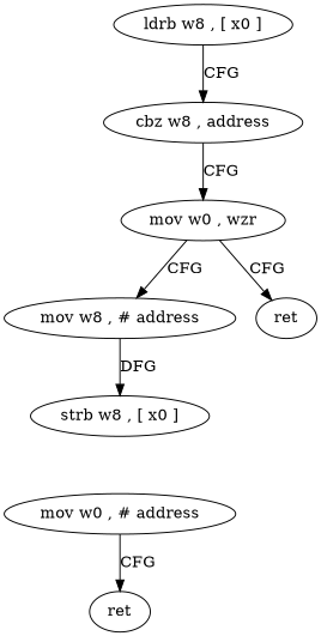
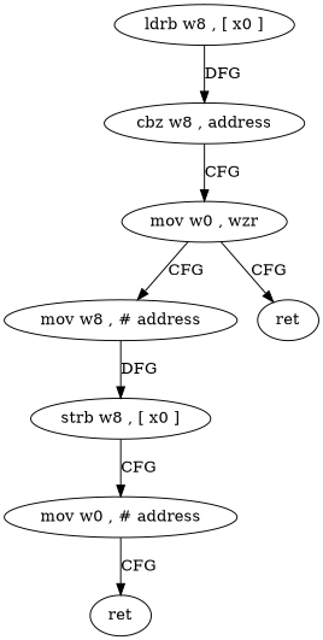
  digraph {
    n1 [label="ldrb w8 , [ x0 ]"]
    n2 [label="cbz w8 , address"]
    n3 [label="mov w0 , wzr"]
    n4 [label="mov w8 , # address"]
    n5 [label="strb w8 , [ x0 ]"]
    n6 [label=ret]
    n7 [label="mov w0 , # address"]
    n8 [label=ret]
-   n1 -> n2 [label=CFG]
+   n1 -> n2 [label=DFG]
    n2 -> n3 [label=CFG]
    n3 -> n4 [label=CFG]
    n3 -> n6 [label=CFG]
    n4 -> n5 [label=DFG]
+   n5 -> n7 [label=CFG]
    n7 -> n8 [label=CFG]
  }
